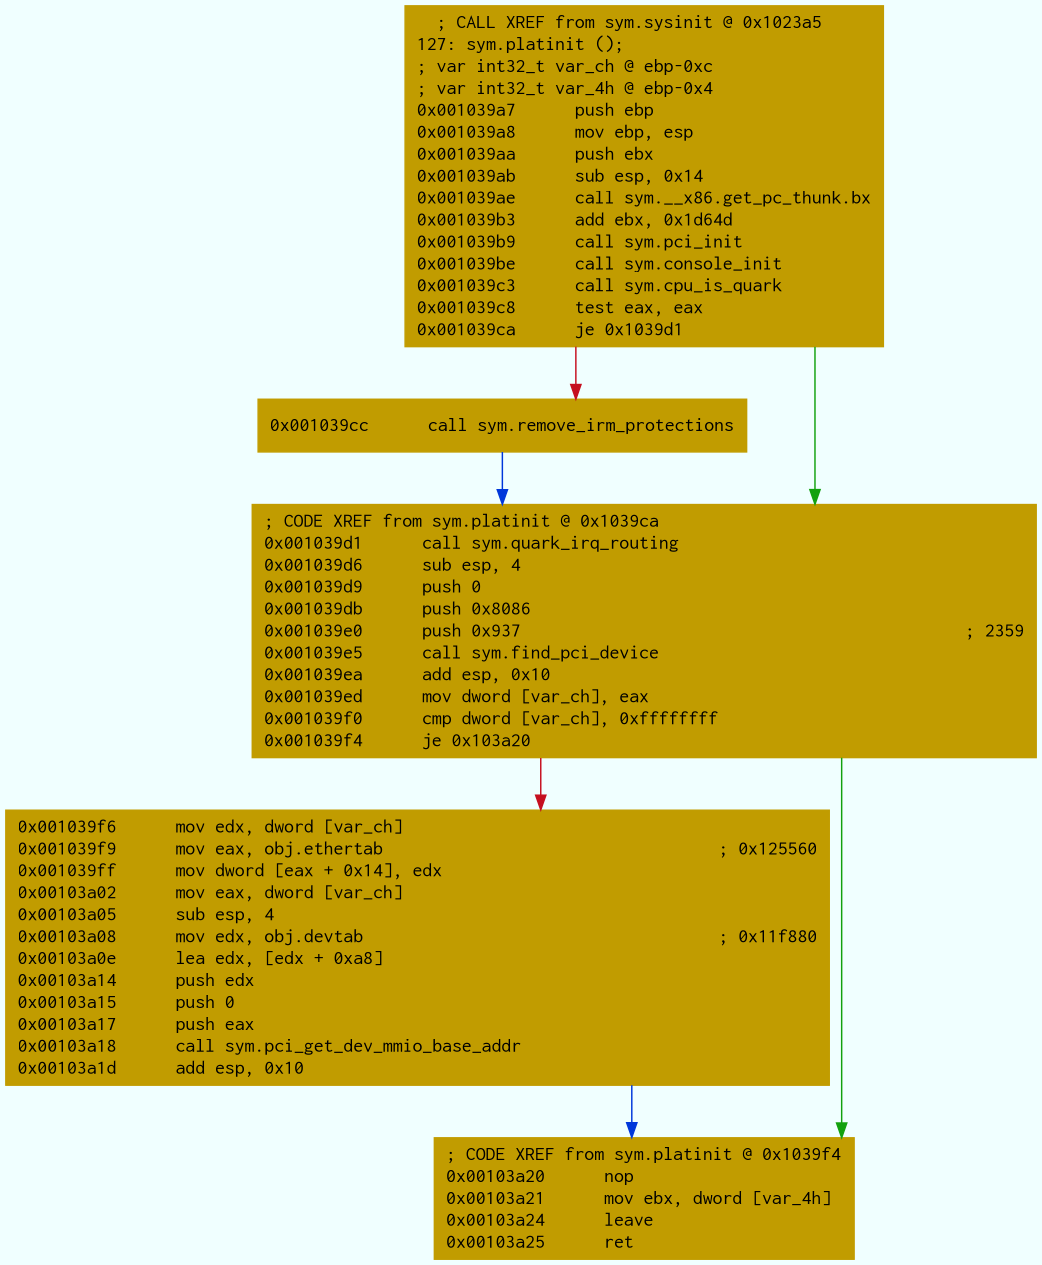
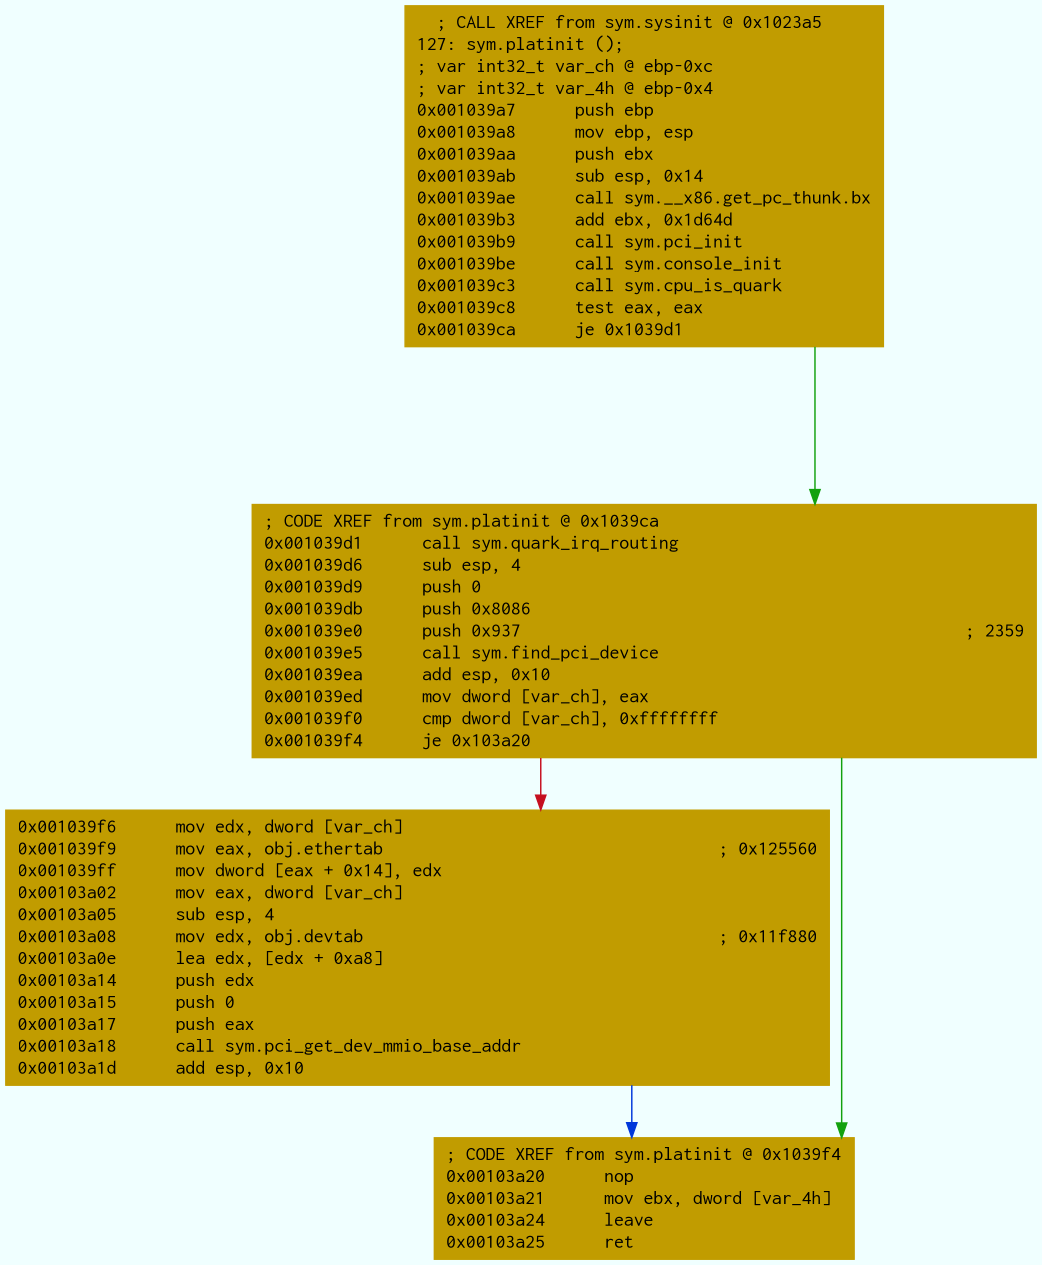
  digraph {
    bgcolor=azure
    fontname=Courier
    fontsize=8
    splines=ortho
    node [color="#c19c00" fillcolor="#c19c00" fontname=Courier shape=box style=filled]
    edge [arrowhead=normal color="#c50f1f"]
    n1 [label="  ; CALL XREF from sym.sysinit @ 0x1023a5\l127: sym.platinit ();\l; var int32_t var_ch @ ebp-0xc\l; var int32_t var_4h @ ebp-0x4\l0x001039a7      push ebp\l0x001039a8      mov ebp, esp\l0x001039aa      push ebx\l0x001039ab      sub esp, 0x14\l0x001039ae      call sym.__x86.get_pc_thunk.bx\l0x001039b3      add ebx, 0x1d64d\l0x001039b9      call sym.pci_init\l0x001039be      call sym.console_init\l0x001039c3      call sym.cpu_is_quark\l0x001039c8      test eax, eax\l0x001039ca      je 0x1039d1\l"]
-   n2 [label="0x001039cc      call sym.remove_irm_protections\l"]
    n3 [label="; CODE XREF from sym.platinit @ 0x1039ca\l0x001039d1      call sym.quark_irq_routing\l0x001039d6      sub esp, 4\l0x001039d9      push 0\l0x001039db      push 0x8086\l0x001039e0      push 0x937                                             ; 2359\l0x001039e5      call sym.find_pci_device\l0x001039ea      add esp, 0x10\l0x001039ed      mov dword [var_ch], eax\l0x001039f0      cmp dword [var_ch], 0xffffffff\l0x001039f4      je 0x103a20\l"]
    n4 [label="0x001039f6      mov edx, dword [var_ch]\l0x001039f9      mov eax, obj.ethertab                                  ; 0x125560\l0x001039ff      mov dword [eax + 0x14], edx\l0x00103a02      mov eax, dword [var_ch]\l0x00103a05      sub esp, 4\l0x00103a08      mov edx, obj.devtab                                    ; 0x11f880\l0x00103a0e      lea edx, [edx + 0xa8]\l0x00103a14      push edx\l0x00103a15      push 0\l0x00103a17      push eax\l0x00103a18      call sym.pci_get_dev_mmio_base_addr\l0x00103a1d      add esp, 0x10\l"]
    n5 [label="; CODE XREF from sym.platinit @ 0x1039f4\l0x00103a20      nop\l0x00103a21      mov ebx, dword [var_4h]\l0x00103a24      leave\l0x00103a25      ret\l"]
-   n1 -> n2
    n1 -> n3 [color="#13a10e"]
-   n2 -> n3 [color="#0037da"]
    n3 -> n4
    n3 -> n5 [color="#13a10e"]
    n4 -> n5 [color="#0037da"]
  }
